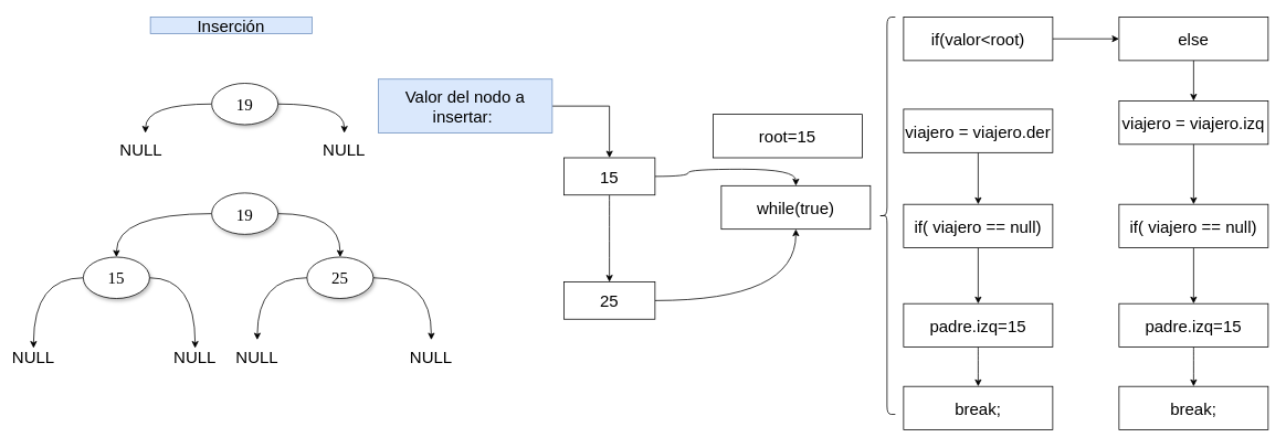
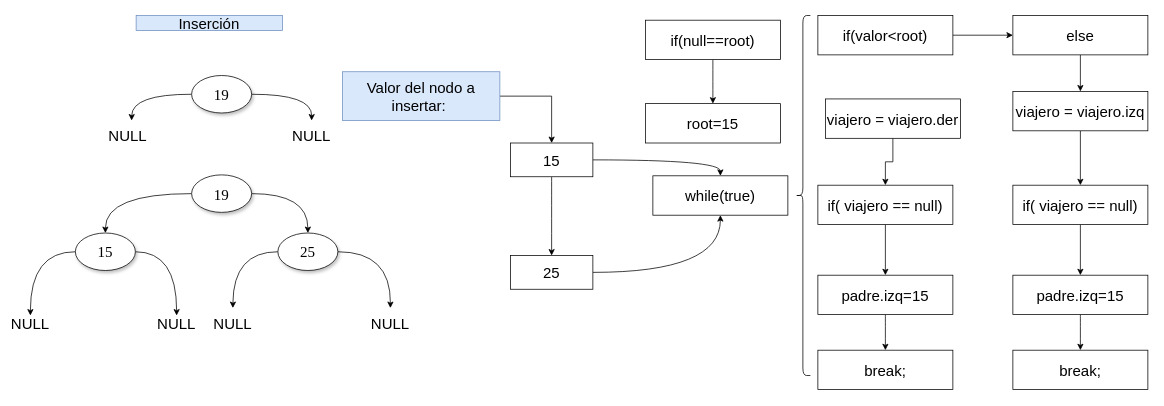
  <mxCell id="0" />
  <mxCell id="1" parent="0" />
  <mxCell id="2" style="edgeStyle=orthogonalEdgeStyle;rounded=0;orthogonalLoop=1;jettySize=auto;html=1;entryX=0.5;entryY=0;entryDx=0;entryDy=0;curved=1;" parent="1" source="4" edge="1"><mxGeometry relative="1" as="geometry"><mxPoint x="415" y="160" as="targetPoint" /></mxGeometry></mxCell>
  <mxCell id="3" style="edgeStyle=orthogonalEdgeStyle;rounded=0;orthogonalLoop=1;jettySize=auto;html=1;curved=1;" parent="1" source="4" edge="1"><mxGeometry relative="1" as="geometry"><mxPoint x="175" y="160" as="targetPoint" /></mxGeometry></mxCell>
  <mxCell id="4" value="&lt;font style=&quot;font-size: 20px&quot;&gt;19&lt;/font&gt;" style="ellipse;whiteSpace=wrap;html=1;rounded=0;shadow=1;comic=0;labelBackgroundColor=none;strokeWidth=1;fontFamily=Verdana;fontSize=12;align=center;" parent="1" vertex="1"><mxGeometry x="255" y="100" width="80" height="50" as="geometry" /></mxCell>
  <mxCell id="5" value="&lt;span style=&quot;font-size: 20px&quot;&gt;NULL&lt;/span&gt;" style="text;html=1;strokeColor=none;fillColor=none;align=center;verticalAlign=middle;whiteSpace=wrap;rounded=0;" parent="1" vertex="1"><mxGeometry x="150" y="170" width="40" height="20" as="geometry" /></mxCell>
  <mxCell id="6" value="&lt;span style=&quot;font-size: 20px&quot;&gt;NULL&lt;/span&gt;" style="text;html=1;strokeColor=none;fillColor=none;align=center;verticalAlign=middle;whiteSpace=wrap;rounded=0;" parent="1" vertex="1"><mxGeometry x="395" y="170" width="40" height="20" as="geometry" /></mxCell>
  <mxCell id="7" style="edgeStyle=orthogonalEdgeStyle;rounded=0;orthogonalLoop=1;jettySize=auto;html=1;entryX=0.5;entryY=0;entryDx=0;entryDy=0;curved=1;" parent="1" source="9" target="12" edge="1"><mxGeometry relative="1" as="geometry" /></mxCell>
  <mxCell id="8" style="edgeStyle=orthogonalEdgeStyle;curved=1;rounded=0;orthogonalLoop=1;jettySize=auto;html=1;entryX=0.5;entryY=0;entryDx=0;entryDy=0;" parent="1" source="9" target="42" edge="1"><mxGeometry relative="1" as="geometry" /></mxCell>
  <mxCell id="9" value="&lt;font style=&quot;font-size: 20px&quot;&gt;19&lt;/font&gt;" style="ellipse;whiteSpace=wrap;html=1;rounded=0;shadow=1;comic=0;labelBackgroundColor=none;strokeWidth=1;fontFamily=Verdana;fontSize=12;align=center;" parent="1" vertex="1"><mxGeometry x="255" y="232.5" width="80" height="50" as="geometry" /></mxCell>
  <mxCell id="10" style="edgeStyle=orthogonalEdgeStyle;rounded=0;orthogonalLoop=1;jettySize=auto;html=1;entryX=0.5;entryY=0;entryDx=0;entryDy=0;curved=1;" parent="1" source="12" target="13" edge="1"><mxGeometry relative="1" as="geometry" /></mxCell>
  <mxCell id="11" style="edgeStyle=orthogonalEdgeStyle;curved=1;rounded=0;orthogonalLoop=1;jettySize=auto;html=1;entryX=0.5;entryY=0;entryDx=0;entryDy=0;" parent="1" source="12" target="14" edge="1"><mxGeometry relative="1" as="geometry" /></mxCell>
  <mxCell id="12" value="&lt;font style=&quot;font-size: 20px&quot;&gt;15&lt;/font&gt;" style="ellipse;whiteSpace=wrap;html=1;rounded=0;shadow=1;comic=0;labelBackgroundColor=none;strokeWidth=1;fontFamily=Verdana;fontSize=12;align=center;" parent="1" vertex="1"><mxGeometry x="100" y="310" width="80" height="50" as="geometry" /></mxCell>
  <mxCell id="13" value="&lt;span style=&quot;font-size: 20px&quot;&gt;NULL&lt;/span&gt;" style="text;html=1;strokeColor=none;fillColor=none;align=center;verticalAlign=middle;whiteSpace=wrap;rounded=0;" parent="1" vertex="1"><mxGeometry x="20" y="420" width="40" height="20" as="geometry" /></mxCell>
  <mxCell id="14" value="&lt;span style=&quot;font-size: 20px&quot;&gt;NULL&lt;/span&gt;" style="text;html=1;strokeColor=none;fillColor=none;align=center;verticalAlign=middle;whiteSpace=wrap;rounded=0;" parent="1" vertex="1"><mxGeometry x="215" y="420" width="40" height="20" as="geometry" /></mxCell>
  <mxCell id="15" value="&lt;span style=&quot;font-size: 20px&quot;&gt;Inserción&lt;/span&gt;" style="text;html=1;strokeColor=#6c8ebf;fillColor=#dae8fc;align=center;verticalAlign=middle;whiteSpace=wrap;rounded=0;" parent="1" vertex="1"><mxGeometry x="181" y="20" width="195" height="20" as="geometry" /></mxCell>
  <mxCell id="16" value="" style="edgeStyle=orthogonalEdgeStyle;curved=1;rounded=0;orthogonalLoop=1;jettySize=auto;html=1;" parent="1" source="18" target="39" edge="1"><mxGeometry relative="1" as="geometry" /></mxCell>
  <mxCell id="17" style="edgeStyle=orthogonalEdgeStyle;curved=1;rounded=0;orthogonalLoop=1;jettySize=auto;html=1;entryX=0.5;entryY=0;entryDx=0;entryDy=0;" parent="1" source="18" target="50" edge="1"><mxGeometry relative="1" as="geometry" /></mxCell>
  <mxCell id="18" value="&lt;font style=&quot;font-size: 20px&quot;&gt;15&lt;/font&gt;" style="rounded=0;whiteSpace=wrap;html=1;" parent="1" vertex="1"><mxGeometry x="680" y="190" width="110" height="45" as="geometry" /></mxCell>
  <mxCell id="19" style="edgeStyle=orthogonalEdgeStyle;rounded=0;orthogonalLoop=1;jettySize=auto;html=1;entryX=0.5;entryY=0;entryDx=0;entryDy=0;" parent="1" source="20" target="18" edge="1"><mxGeometry relative="1" as="geometry"><mxPoint x="820" y="187.5" as="targetPoint" /></mxGeometry></mxCell>
  <mxCell id="20" value="&lt;span style=&quot;font-size: 20px&quot;&gt;Valor del nodo a insertar:&amp;nbsp;&lt;/span&gt;" style="text;html=1;strokeColor=#6c8ebf;fillColor=#dae8fc;align=center;verticalAlign=middle;whiteSpace=wrap;rounded=0;" parent="1" vertex="1"><mxGeometry x="456" y="95" width="210" height="65" as="geometry" /></mxCell>
  <mxCell id="21" value="" style="edgeStyle=orthogonalEdgeStyle;rounded=0;orthogonalLoop=1;jettySize=auto;html=1;" parent="1" source="22" target="26" edge="1"><mxGeometry relative="1" as="geometry" /></mxCell>
  <mxCell id="22" value="&lt;font style=&quot;font-size: 20px&quot;&gt;if(valor&amp;lt;root)&lt;/font&gt;" style="rounded=0;whiteSpace=wrap;html=1;" parent="1" vertex="1"><mxGeometry x="1090" y="20" width="180" height="52.5" as="geometry" /></mxCell>
  <mxCell id="23" value="" style="edgeStyle=orthogonalEdgeStyle;rounded=0;orthogonalLoop=1;jettySize=auto;html=1;" parent="1" source="24" target="30" edge="1"><mxGeometry relative="1" as="geometry" /></mxCell>
- <mxCell id="24" value="&lt;span style=&quot;font-size: 20px&quot;&gt;viajero = viajero.der&lt;/span&gt;" style="rounded=0;whiteSpace=wrap;html=1;" parent="1" vertex="1"><mxGeometry x="1090" y="131.25" width="180" height="52.5" as="geometry" /></mxCell>
+ <mxCell id="24" value="&lt;span style=&quot;font-size: 20px&quot;&gt;viajero = viajero.der&lt;/span&gt;" style="rounded=0;whiteSpace=wrap;html=1;" parent="1" vertex="1"><mxGeometry x="1100" y="131.25" width="180" height="52.5" as="geometry" /></mxCell>
  <mxCell id="25" value="" style="edgeStyle=orthogonalEdgeStyle;rounded=0;orthogonalLoop=1;jettySize=auto;html=1;" parent="1" source="26" target="28" edge="1"><mxGeometry relative="1" as="geometry" /></mxCell>
  <mxCell id="26" value="&lt;span style=&quot;font-size: 20px&quot;&gt;else&lt;/span&gt;" style="rounded=0;whiteSpace=wrap;html=1;" parent="1" vertex="1"><mxGeometry x="1350" y="20" width="180" height="52.5" as="geometry" /></mxCell>
  <mxCell id="27" value="" style="edgeStyle=orthogonalEdgeStyle;rounded=0;orthogonalLoop=1;jettySize=auto;html=1;" parent="1" source="28" target="34" edge="1"><mxGeometry relative="1" as="geometry" /></mxCell>
  <mxCell id="28" value="&lt;span style=&quot;font-size: 20px&quot;&gt;viajero = viajero.izq&lt;/span&gt;" style="rounded=0;whiteSpace=wrap;html=1;" parent="1" vertex="1"><mxGeometry x="1350" y="121.25" width="180" height="52.5" as="geometry" /></mxCell>
  <mxCell id="29" value="" style="edgeStyle=orthogonalEdgeStyle;rounded=0;orthogonalLoop=1;jettySize=auto;html=1;" parent="1" source="30" target="32" edge="1"><mxGeometry relative="1" as="geometry" /></mxCell>
  <mxCell id="30" value="&lt;span style=&quot;font-size: 20px&quot;&gt;if( viajero == null)&lt;/span&gt;" style="rounded=0;whiteSpace=wrap;html=1;" parent="1" vertex="1"><mxGeometry x="1090" y="246.25" width="180" height="52.5" as="geometry" /></mxCell>
  <mxCell id="31" value="" style="edgeStyle=orthogonalEdgeStyle;curved=1;rounded=0;orthogonalLoop=1;jettySize=auto;html=1;" parent="1" source="32" target="49" edge="1"><mxGeometry relative="1" as="geometry" /></mxCell>
  <mxCell id="32" value="&lt;span style=&quot;font-size: 20px&quot;&gt;padre.izq=15&lt;/span&gt;" style="rounded=0;whiteSpace=wrap;html=1;" parent="1" vertex="1"><mxGeometry x="1090" y="366.25" width="180" height="52.5" as="geometry" /></mxCell>
  <mxCell id="33" value="" style="edgeStyle=orthogonalEdgeStyle;rounded=0;orthogonalLoop=1;jettySize=auto;html=1;" parent="1" source="34" target="36" edge="1"><mxGeometry relative="1" as="geometry" /></mxCell>
  <mxCell id="34" value="&lt;span style=&quot;font-size: 20px&quot;&gt;if( viajero == null)&lt;/span&gt;" style="rounded=0;whiteSpace=wrap;html=1;" parent="1" vertex="1"><mxGeometry x="1350" y="246.25" width="180" height="52.5" as="geometry" /></mxCell>
  <mxCell id="35" value="" style="edgeStyle=orthogonalEdgeStyle;curved=1;rounded=0;orthogonalLoop=1;jettySize=auto;html=1;" parent="1" source="36" target="48" edge="1"><mxGeometry relative="1" as="geometry" /></mxCell>
  <mxCell id="36" value="&lt;span style=&quot;font-size: 20px&quot;&gt;padre.izq=15&lt;/span&gt;" style="rounded=0;whiteSpace=wrap;html=1;" parent="1" vertex="1"><mxGeometry x="1350" y="366.25" width="180" height="52.5" as="geometry" /></mxCell>
  <mxCell id="37" value="" style="shape=curlyBracket;whiteSpace=wrap;html=1;rounded=1;" parent="1" vertex="1"><mxGeometry x="1060" y="20" width="20" height="480" as="geometry" /></mxCell>
  <mxCell id="38" style="edgeStyle=orthogonalEdgeStyle;curved=1;rounded=0;orthogonalLoop=1;jettySize=auto;html=1;entryX=0.5;entryY=1;entryDx=0;entryDy=0;" parent="1" source="39" target="50" edge="1"><mxGeometry relative="1" as="geometry" /></mxCell>
  <mxCell id="39" value="&lt;span style=&quot;font-size: 20px&quot;&gt;25&lt;/span&gt;" style="rounded=0;whiteSpace=wrap;html=1;" parent="1" vertex="1"><mxGeometry x="680" y="340" width="110" height="45" as="geometry" /></mxCell>
  <mxCell id="40" style="edgeStyle=orthogonalEdgeStyle;curved=1;rounded=0;orthogonalLoop=1;jettySize=auto;html=1;" parent="1" source="42" edge="1"><mxGeometry relative="1" as="geometry"><mxPoint x="310" y="410" as="targetPoint" /></mxGeometry></mxCell>
  <mxCell id="41" style="edgeStyle=orthogonalEdgeStyle;curved=1;rounded=0;orthogonalLoop=1;jettySize=auto;html=1;" parent="1" source="42" edge="1"><mxGeometry relative="1" as="geometry"><mxPoint x="520" y="410" as="targetPoint" /></mxGeometry></mxCell>
  <mxCell id="42" value="&lt;font style=&quot;font-size: 20px&quot;&gt;25&lt;/font&gt;" style="ellipse;whiteSpace=wrap;html=1;rounded=0;shadow=1;comic=0;labelBackgroundColor=none;strokeWidth=1;fontFamily=Verdana;fontSize=12;align=center;" parent="1" vertex="1"><mxGeometry x="370" y="310" width="80" height="50" as="geometry" /></mxCell>
  <mxCell id="43" value="&lt;span style=&quot;font-size: 20px&quot;&gt;NULL&lt;/span&gt;" style="text;html=1;strokeColor=none;fillColor=none;align=center;verticalAlign=middle;whiteSpace=wrap;rounded=0;" parent="1" vertex="1"><mxGeometry x="290" y="420" width="40" height="20" as="geometry" /></mxCell>
  <mxCell id="44" value="&lt;span style=&quot;font-size: 20px&quot;&gt;NULL&lt;/span&gt;" style="text;html=1;strokeColor=none;fillColor=none;align=center;verticalAlign=middle;whiteSpace=wrap;rounded=0;" parent="1" vertex="1"><mxGeometry x="500" y="420" width="40" height="20" as="geometry" /></mxCell>
+ <mxCell id="45" value="" style="edgeStyle=orthogonalEdgeStyle;curved=1;rounded=0;orthogonalLoop=1;jettySize=auto;html=1;" parent="1" source="46" target="47" edge="1"><mxGeometry relative="1" as="geometry" /></mxCell>
+ <mxCell id="46" value="&lt;font style=&quot;font-size: 20px&quot;&gt;if(null==root)&lt;/font&gt;" style="rounded=0;whiteSpace=wrap;html=1;" parent="1" vertex="1"><mxGeometry x="860" y="26.25" width="180" height="52.5" as="geometry" /></mxCell>
  <mxCell id="47" value="&lt;span style=&quot;font-size: 20px&quot;&gt;root=15&lt;/span&gt;" style="rounded=0;whiteSpace=wrap;html=1;" parent="1" vertex="1"><mxGeometry x="860" y="137.5" width="180" height="52.5" as="geometry" /></mxCell>
  <mxCell id="48" value="&lt;span style=&quot;font-size: 20px&quot;&gt;break;&lt;/span&gt;" style="rounded=0;whiteSpace=wrap;html=1;" parent="1" vertex="1"><mxGeometry x="1350" y="466.25" width="180" height="52.5" as="geometry" /></mxCell>
  <mxCell id="49" value="&lt;span style=&quot;font-size: 20px&quot;&gt;break;&lt;/span&gt;" style="rounded=0;whiteSpace=wrap;html=1;" parent="1" vertex="1"><mxGeometry x="1090" y="466.25" width="180" height="52.5" as="geometry" /></mxCell>
- <mxCell id="50" value="&lt;span style=&quot;font-size: 20px&quot;&gt;while(true)&lt;/span&gt;" style="rounded=0;whiteSpace=wrap;html=1;" parent="1" vertex="1"><mxGeometry x="870" y="223.75" width="180" height="52.5" as="geometry" /></mxCell>
+ <mxCell id="50" value="&lt;span style=&quot;font-size: 20px&quot;&gt;while(true)&lt;/span&gt;" style="rounded=0;whiteSpace=wrap;html=1;" parent="1" vertex="1"><mxGeometry x="870" y="233.75" width="180" height="52.5" as="geometry" /></mxCell>
